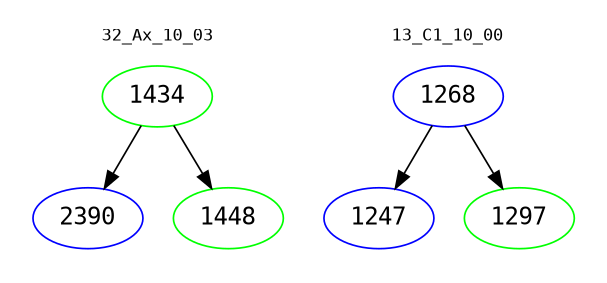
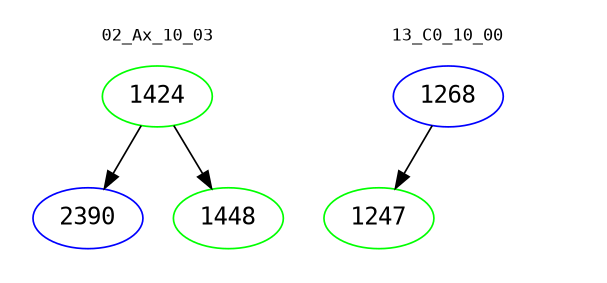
  digraph {
    fontname="DejaVu Sans Mono"
    node [color=green fontname="DejaVu Sans Mono"]
    edge [color=black fontname="DejaVu Sans Mono"]
-   n1 [label=1434]
+   n1 [label=1424]
    n2 [color=blue label=2390]
    n3 [label=1448]
    n4 [color=blue label=1268]
-   n5 [color=blue label=1247]
-   n6 [label=1297]
+   n5 [label=1247]
    subgraph cluster_1 {
      color=white
      fontsize=10
-     label="32_Ax_10_03"
+     label="02_Ax_10_03"
      n1
      n2
      n3
    }
    subgraph cluster_2 {
      color=white
      fontsize=10
-     label="13_C1_10_00"
+     label="13_C0_10_00"
      n4
      n5
-     n6
    }
    n1 -> n2
    n1 -> n3
    n4 -> n5
-   n4 -> n6
  }
